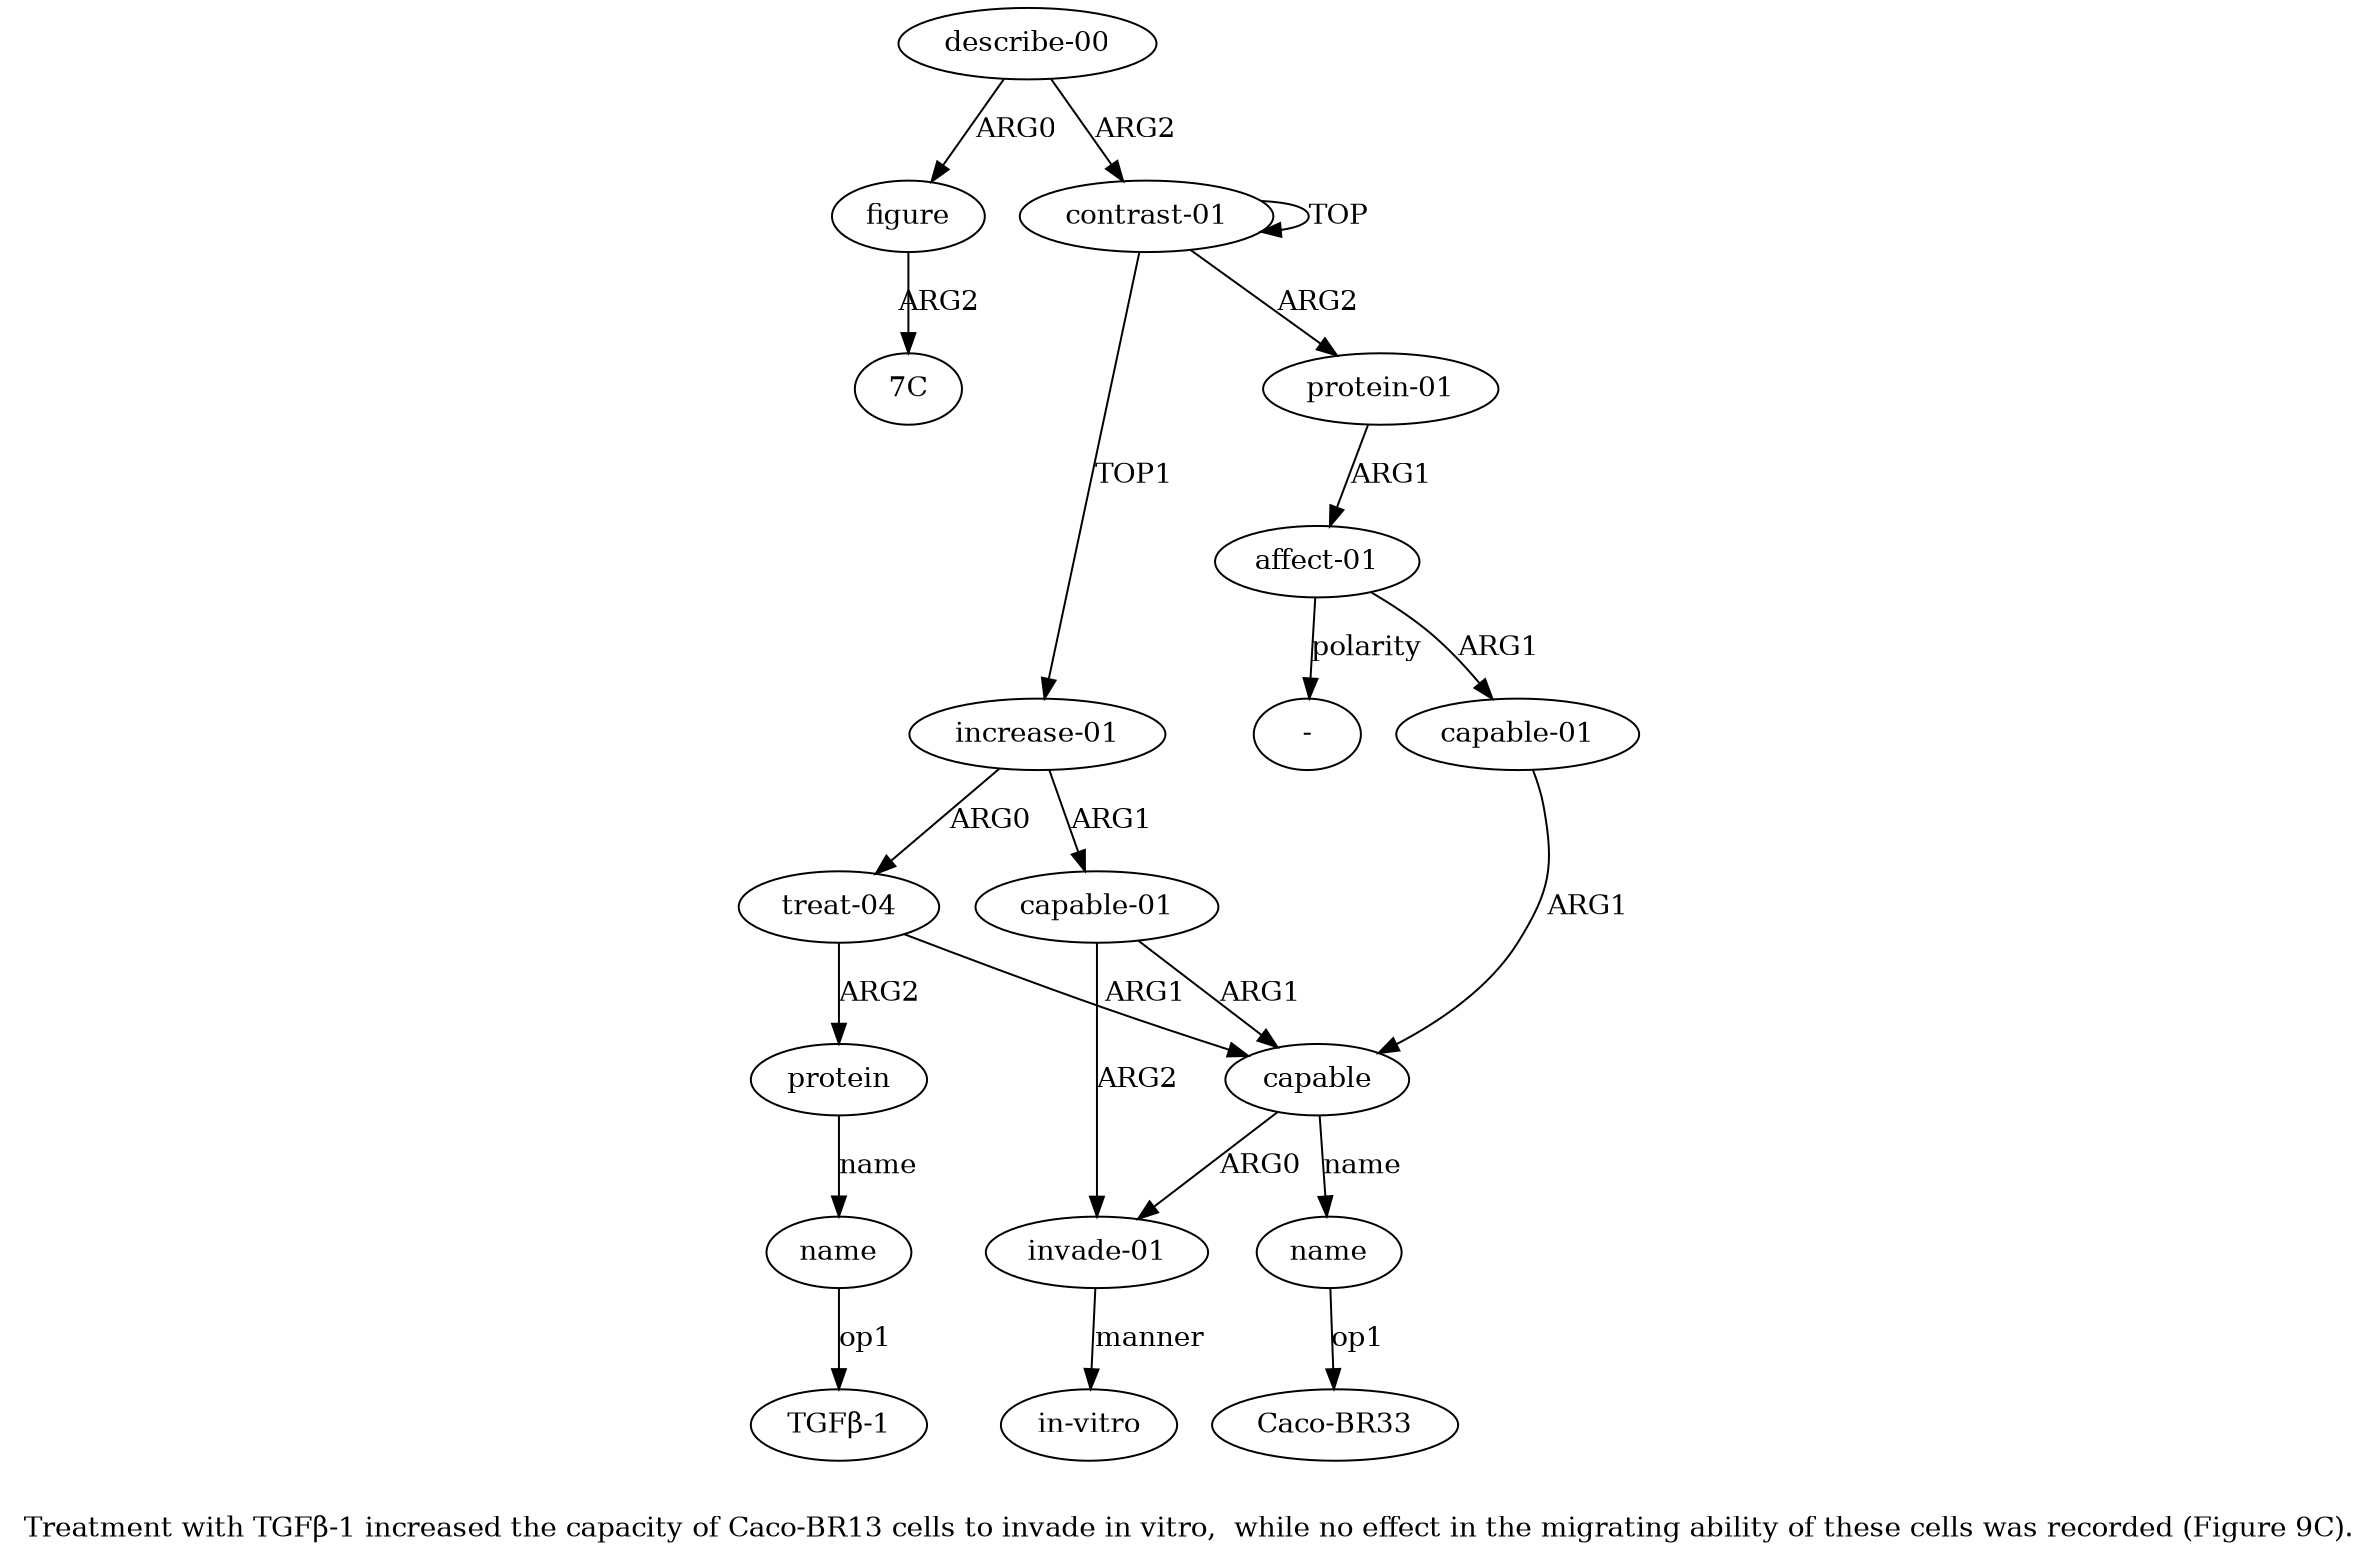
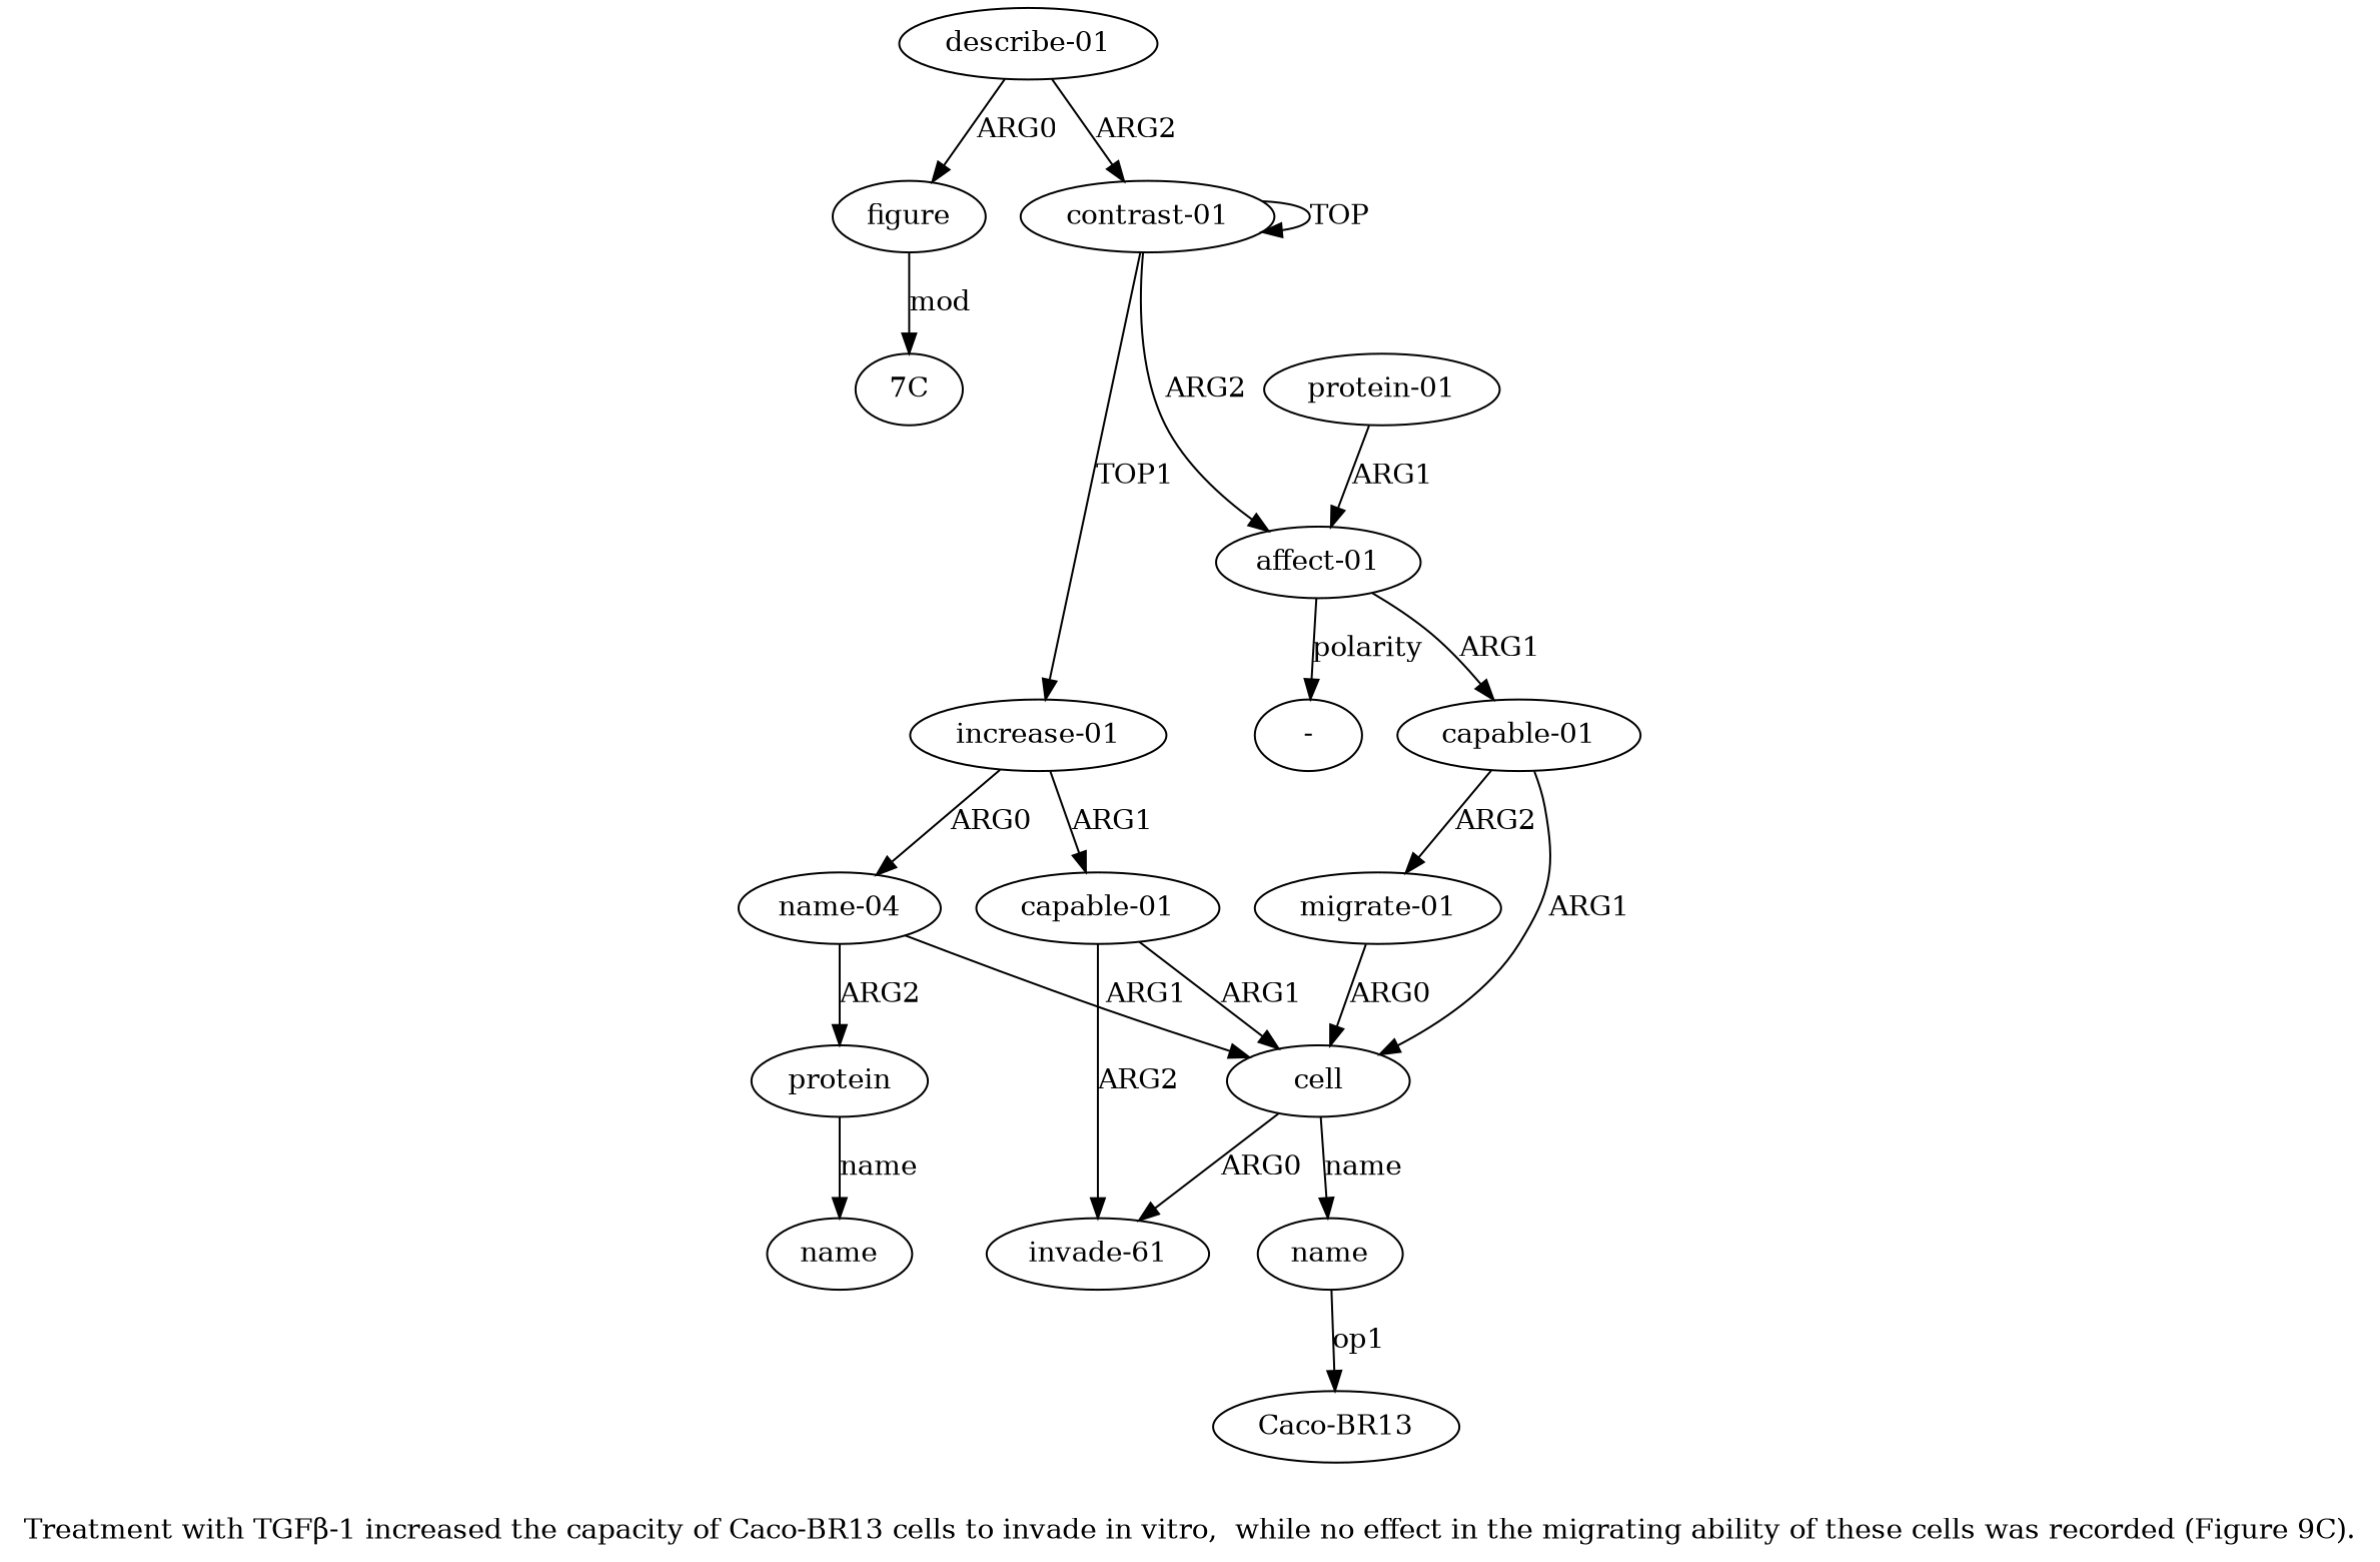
  digraph {
    label="Treatment with TGFβ-1 increased the capacity of Caco-BR13 cells to invade in vitro,  while no effect in the migrating ability of these cells was recorded (Figure 9C)."
    node [color=black gold_ind=-1 gold_label="capable-01" test_ind=-1 test_label="capable-01"]
    edge [color=black gold_label=ARG1 test_label=ARG1]
    n1 [gold_ind=15 gold_label=figure label=figure test_ind=15 test_label=figure]
    n2 [gold_label="9C" label="7C" test_label="9C"]
-   n3 [gold_ind=14 gold_label="describe-01" label="describe-00" test_ind=14 test_label="describe-01"]
+   n3 [gold_ind=14 gold_label="describe-01" label="describe-01" test_ind=14 test_label="describe-01"]
    n4 [gold_ind=0 gold_label="contrast-01" label="contrast-01" test_ind=0 test_label="contrast-01"]
    n5 [gold_ind=10 gold_label="record-01" label="protein-01" test_ind=10 test_label="record-01"]
    n6 [gold_ind=1 gold_label="increase-01" label="increase-01" test_ind=1 test_label="increase-01"]
    n7 [gold_ind=11 gold_label="affect-01" label="affect-01" test_ind=11 test_label="affect-01"]
-   n8 [gold_ind=2 gold_label="treat-04" label="treat-04" test_ind=2 test_label="treat-04"]
+   n8 [gold_ind=2 gold_label="treat-04" label="name-04" test_ind=2 test_label="treat-04"]
    n9 [gold_ind=5 label="capable-01" test_ind=5]
    n10 [gold_ind=12 label="capable-01" test_ind=12]
    n11 [gold_label="-" label="-" test_label="-"]
-   n13 [gold_ind=6 gold_label=cell label=capable test_ind=6 test_label=cell]
+   n12 [gold_ind=13 gold_label="migrate-01" label="migrate-01" test_ind=13 test_label="migrate-01"]
+   n13 [gold_ind=6 gold_label=cell label=cell test_ind=6 test_label=cell]
    n14 [gold_ind=7 gold_label=name label=name test_ind=7 test_label=name]
-   n15 [gold_ind=8 gold_label="invade-01" label="invade-01" test_ind=8 test_label="invade-01"]
-   n16 [gold_label="Caco-BR13" label="Caco-BR33" test_label="Caco-BR13"]
+   n15 [gold_ind=8 gold_label="invade-01" label="invade-61" test_ind=8 test_label="invade-01"]
+   n16 [gold_label="Caco-BR13" label="Caco-BR13" test_label="Caco-BR13"]
    n17 [gold_ind=3 gold_label=protein label=protein test_ind=3 test_label=protein]
    n18 [gold_ind=4 gold_label=name label=name test_ind=4 test_label=name]
-   n19 [gold_ind=9 gold_label="in-vitro" label="in-vitro" test_ind=9 test_label="in-vitro"]
-   n20 [gold_label="TGFβ-1" label="TGFβ-1" test_label="TGFβ-1"]
-   n1 -> n2 [gold_label=mod label=ARG2 test_label=mod]
+   n1 -> n2 [gold_label=mod label=mod test_label=mod]
    n3 -> n1 [gold_label=ARG0 label=ARG0 test_label=ARG0]
    n3 -> n4 [label=ARG2]
    n4 -> n4 [gold_label=TOP label=TOP test_label=TOP]
-   n4 -> n5 [gold_label=ARG2 label=ARG2 test_label=ARG2]
+   n4 -> n7 [gold_label=ARG2 label=ARG2 test_label=ARG2]
    n4 -> n6 [label=TOP1]
    n5 -> n7 [label=ARG1]
    n6 -> n8 [gold_label=ARG0 label=ARG0 test_label=ARG0]
    n6 -> n9 [label=ARG1]
    n7 -> n10 [label=ARG1]
    n7 -> n11 [gold_label=polarity label=polarity test_label=polarity]
    n8 -> n13 [label=ARG1]
    n8 -> n17 [gold_label=ARG2 label=ARG2 test_label=ARG2]
    n9 -> n13 [label=ARG1]
    n9 -> n15 [gold_label=ARG2 label=ARG2 test_label=ARG2]
+   n10 -> n12 [gold_label=ARG2 label=ARG2 test_label=ARG2]
    n10 -> n13 [label=ARG1]
+   n12 -> n13 [gold_label=ARG0 label=ARG0 test_label=ARG0]
    n13 -> n14 [gold_label=name label=name test_label=name]
    n13 -> n15 [gold_label=ARG0 label=ARG0 test_label=ARG0]
    n14 -> n16 [gold_label=op1 label=op1 test_label=op1]
-   n15 -> n19 [gold_label=manner label=manner test_label=manner]
    n17 -> n18 [gold_label=name label=name test_label=name]
-   n18 -> n20 [gold_label=op1 label=op1 test_label=op1]
  }
